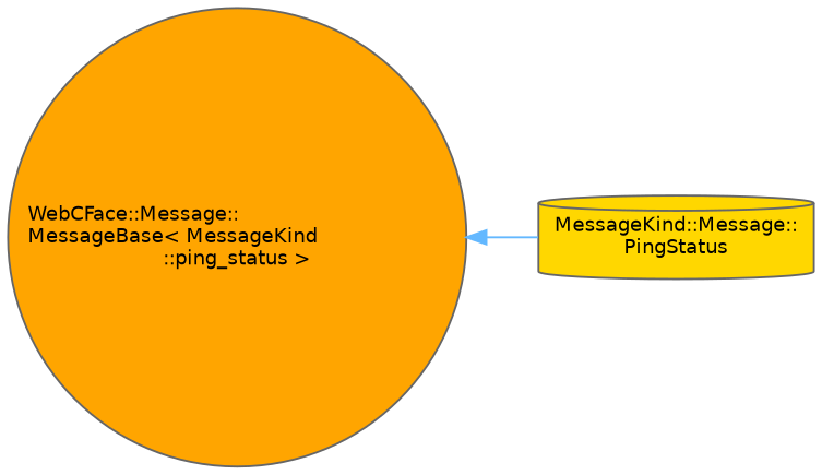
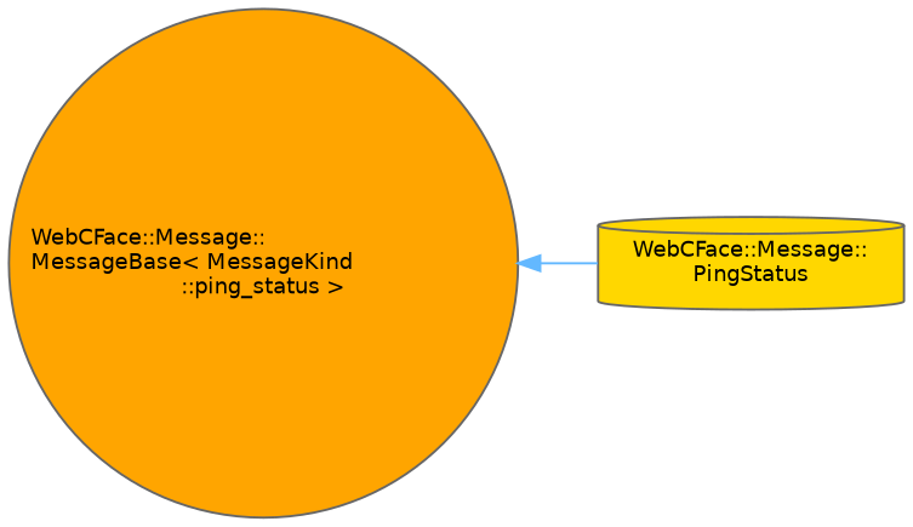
  digraph {
    rankdir=LR
    node [color=grey40 fontname=Helvetica fontsize=10 style=filled]
    n1 [fillcolor=orange height=0.2 label="WebCFace::Message::\lMessageBase\< MessageKind\l::ping_status \>" shape=circle width=0.4]
-   n2 [fillcolor=gold height=0.2 label="MessageKind::Message::\lPingStatus" shape=cylinder width=0.4]
+   n2 [fillcolor=gold height=0.2 label="WebCFace::Message::\lPingStatus" shape=cylinder width=0.4]
    n1 -> n2 [color=steelblue1 dir=back fontname=Helvetica fontsize=10 labelfontname=Helvetica labelfontsize=10 style=solid]
  }
